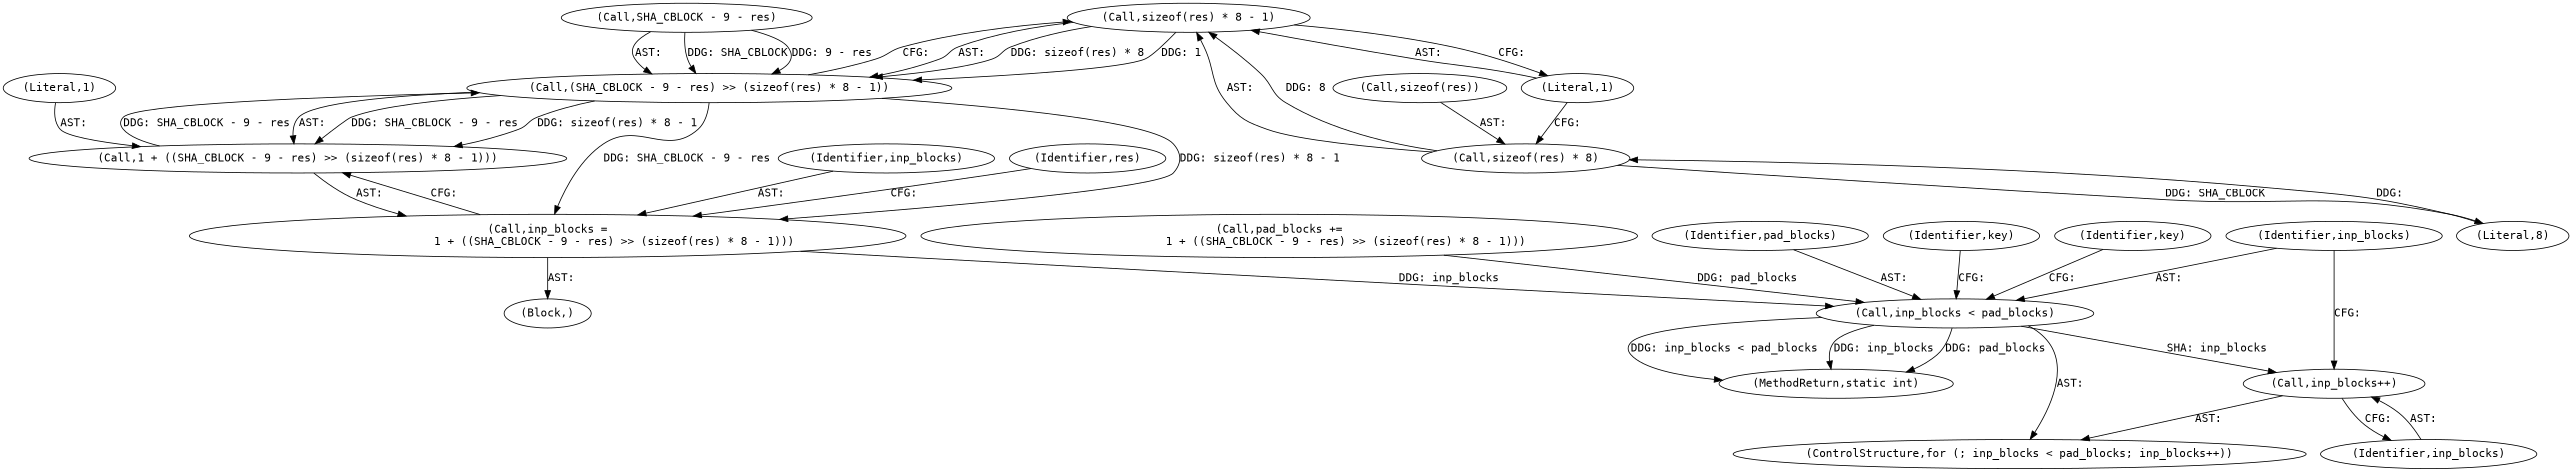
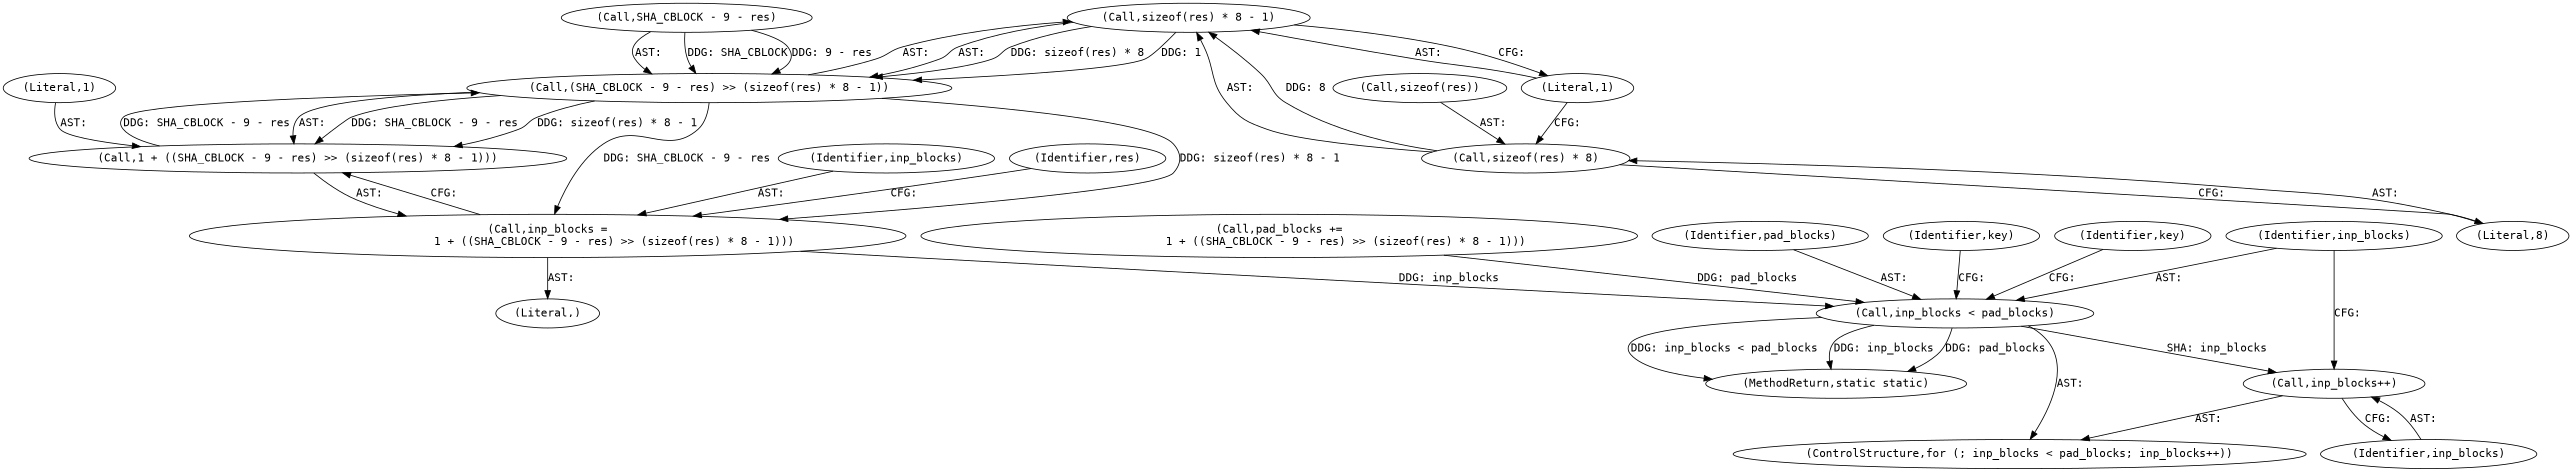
  digraph {
    fontname="DejaVu Sans Mono"
    node [fontname="DejaVu Sans Mono"]
    edge [fontname="DejaVu Sans Mono"]
    n1 [label="(Call,sizeof(res) * 8 - 1)"]
    n2 [label="(Call,(SHA_CBLOCK - 9 - res) >> (sizeof(res) * 8 - 1))"]
    n3 [label="(Literal,1)"]
    n4 [label="(Call,inp_blocks =\n                    1 + ((SHA_CBLOCK - 9 - res) >> (sizeof(res) * 8 - 1)))"]
    n5 [label="(Call,1 + ((SHA_CBLOCK - 9 - res) >> (sizeof(res) * 8 - 1)))"]
    n6 [label="(Call,sizeof(res) * 8)"]
    n7 [label="(Literal,8)"]
    n8 [label="(Call,inp_blocks < pad_blocks)"]
-   n9 [label="(Block,)"]
+   n9 [label="(Literal,)"]
    n10 [label="(Call,inp_blocks++)"]
    n11 [label="(ControlStructure,for (; inp_blocks < pad_blocks; inp_blocks++))"]
-   n12 [label="(MethodReturn,static int)"]
+   n12 [label="(MethodReturn,static static)"]
    n13 [label="(Identifier,inp_blocks)"]
    n14 [label="(Identifier,pad_blocks)"]
    n15 [label="(Identifier,inp_blocks)"]
    n16 [label="(Identifier,key)"]
    n17 [label="(Call,SHA_CBLOCK - 9 - res)"]
    n18 [label="(Identifier,key)"]
    n19 [label="(Identifier,inp_blocks)"]
    n20 [label="(Identifier,res)"]
    n21 [label="(Call,pad_blocks +=\n                    1 + ((SHA_CBLOCK - 9 - res) >> (sizeof(res) * 8 - 1)))"]
    n22 [label="(Call,sizeof(res))"]
    n23 [label="(Literal,1)"]
    n1 -> n2 [label="AST: "]
    n1 -> n2 [label="DDG: sizeof(res) * 8"]
    n1 -> n2 [label="DDG: 1"]
    n1 -> n3 [label="CFG: "]
-   n2 -> n1 [label="CFG: "]
+   n2 -> n1 [label="AST: "]
    n2 -> n4 [label="DDG: SHA_CBLOCK - 9 - res"]
    n2 -> n4 [label="DDG: sizeof(res) * 8 - 1"]
    n2 -> n5 [label="AST: "]
    n2 -> n5 [label="DDG: SHA_CBLOCK - 9 - res"]
    n2 -> n5 [label="DDG: sizeof(res) * 8 - 1"]
    n3 -> n1 [label="AST: "]
    n3 -> n6 [label="CFG: "]
    n4 -> n5 [label="CFG: "]
    n4 -> n8 [label="DDG: inp_blocks"]
    n4 -> n9 [label="AST: "]
    n5 -> n2 [label="DDG: SHA_CBLOCK - 9 - res"]
    n5 -> n4 [label="AST: "]
    n6 -> n1 [label="AST: "]
    n6 -> n1 [label="DDG: 8"]
-   n6 -> n7 [label="DDG: SHA_CBLOCK"]
-   n7 -> n6 [label="DDG: "]
+   n6 -> n7 [label="CFG: "]
+   n7 -> n6 [label="AST: "]
    n8 -> n10 [label="SHA: inp_blocks"]
    n8 -> n11 [label="AST: "]
    n8 -> n12 [label="DDG: pad_blocks"]
    n8 -> n12 [label="DDG: inp_blocks < pad_blocks"]
    n8 -> n12 [label="DDG: inp_blocks"]
    n10 -> n11 [label="AST: "]
    n10 -> n13 [label="CFG: "]
    n13 -> n10 [label="AST: "]
    n14 -> n8 [label="AST: "]
    n15 -> n4 [label="AST: "]
    n16 -> n8 [label="CFG: "]
    n17 -> n2 [label="AST: "]
    n17 -> n2 [label="DDG: SHA_CBLOCK"]
    n17 -> n2 [label="DDG: 9 - res"]
    n18 -> n8 [label="CFG: "]
    n19 -> n8 [label="AST: "]
    n19 -> n10 [label="CFG: "]
    n20 -> n4 [label="CFG: "]
    n21 -> n8 [label="DDG: pad_blocks"]
    n22 -> n6 [label="AST: "]
    n23 -> n5 [label="AST: "]
  }
